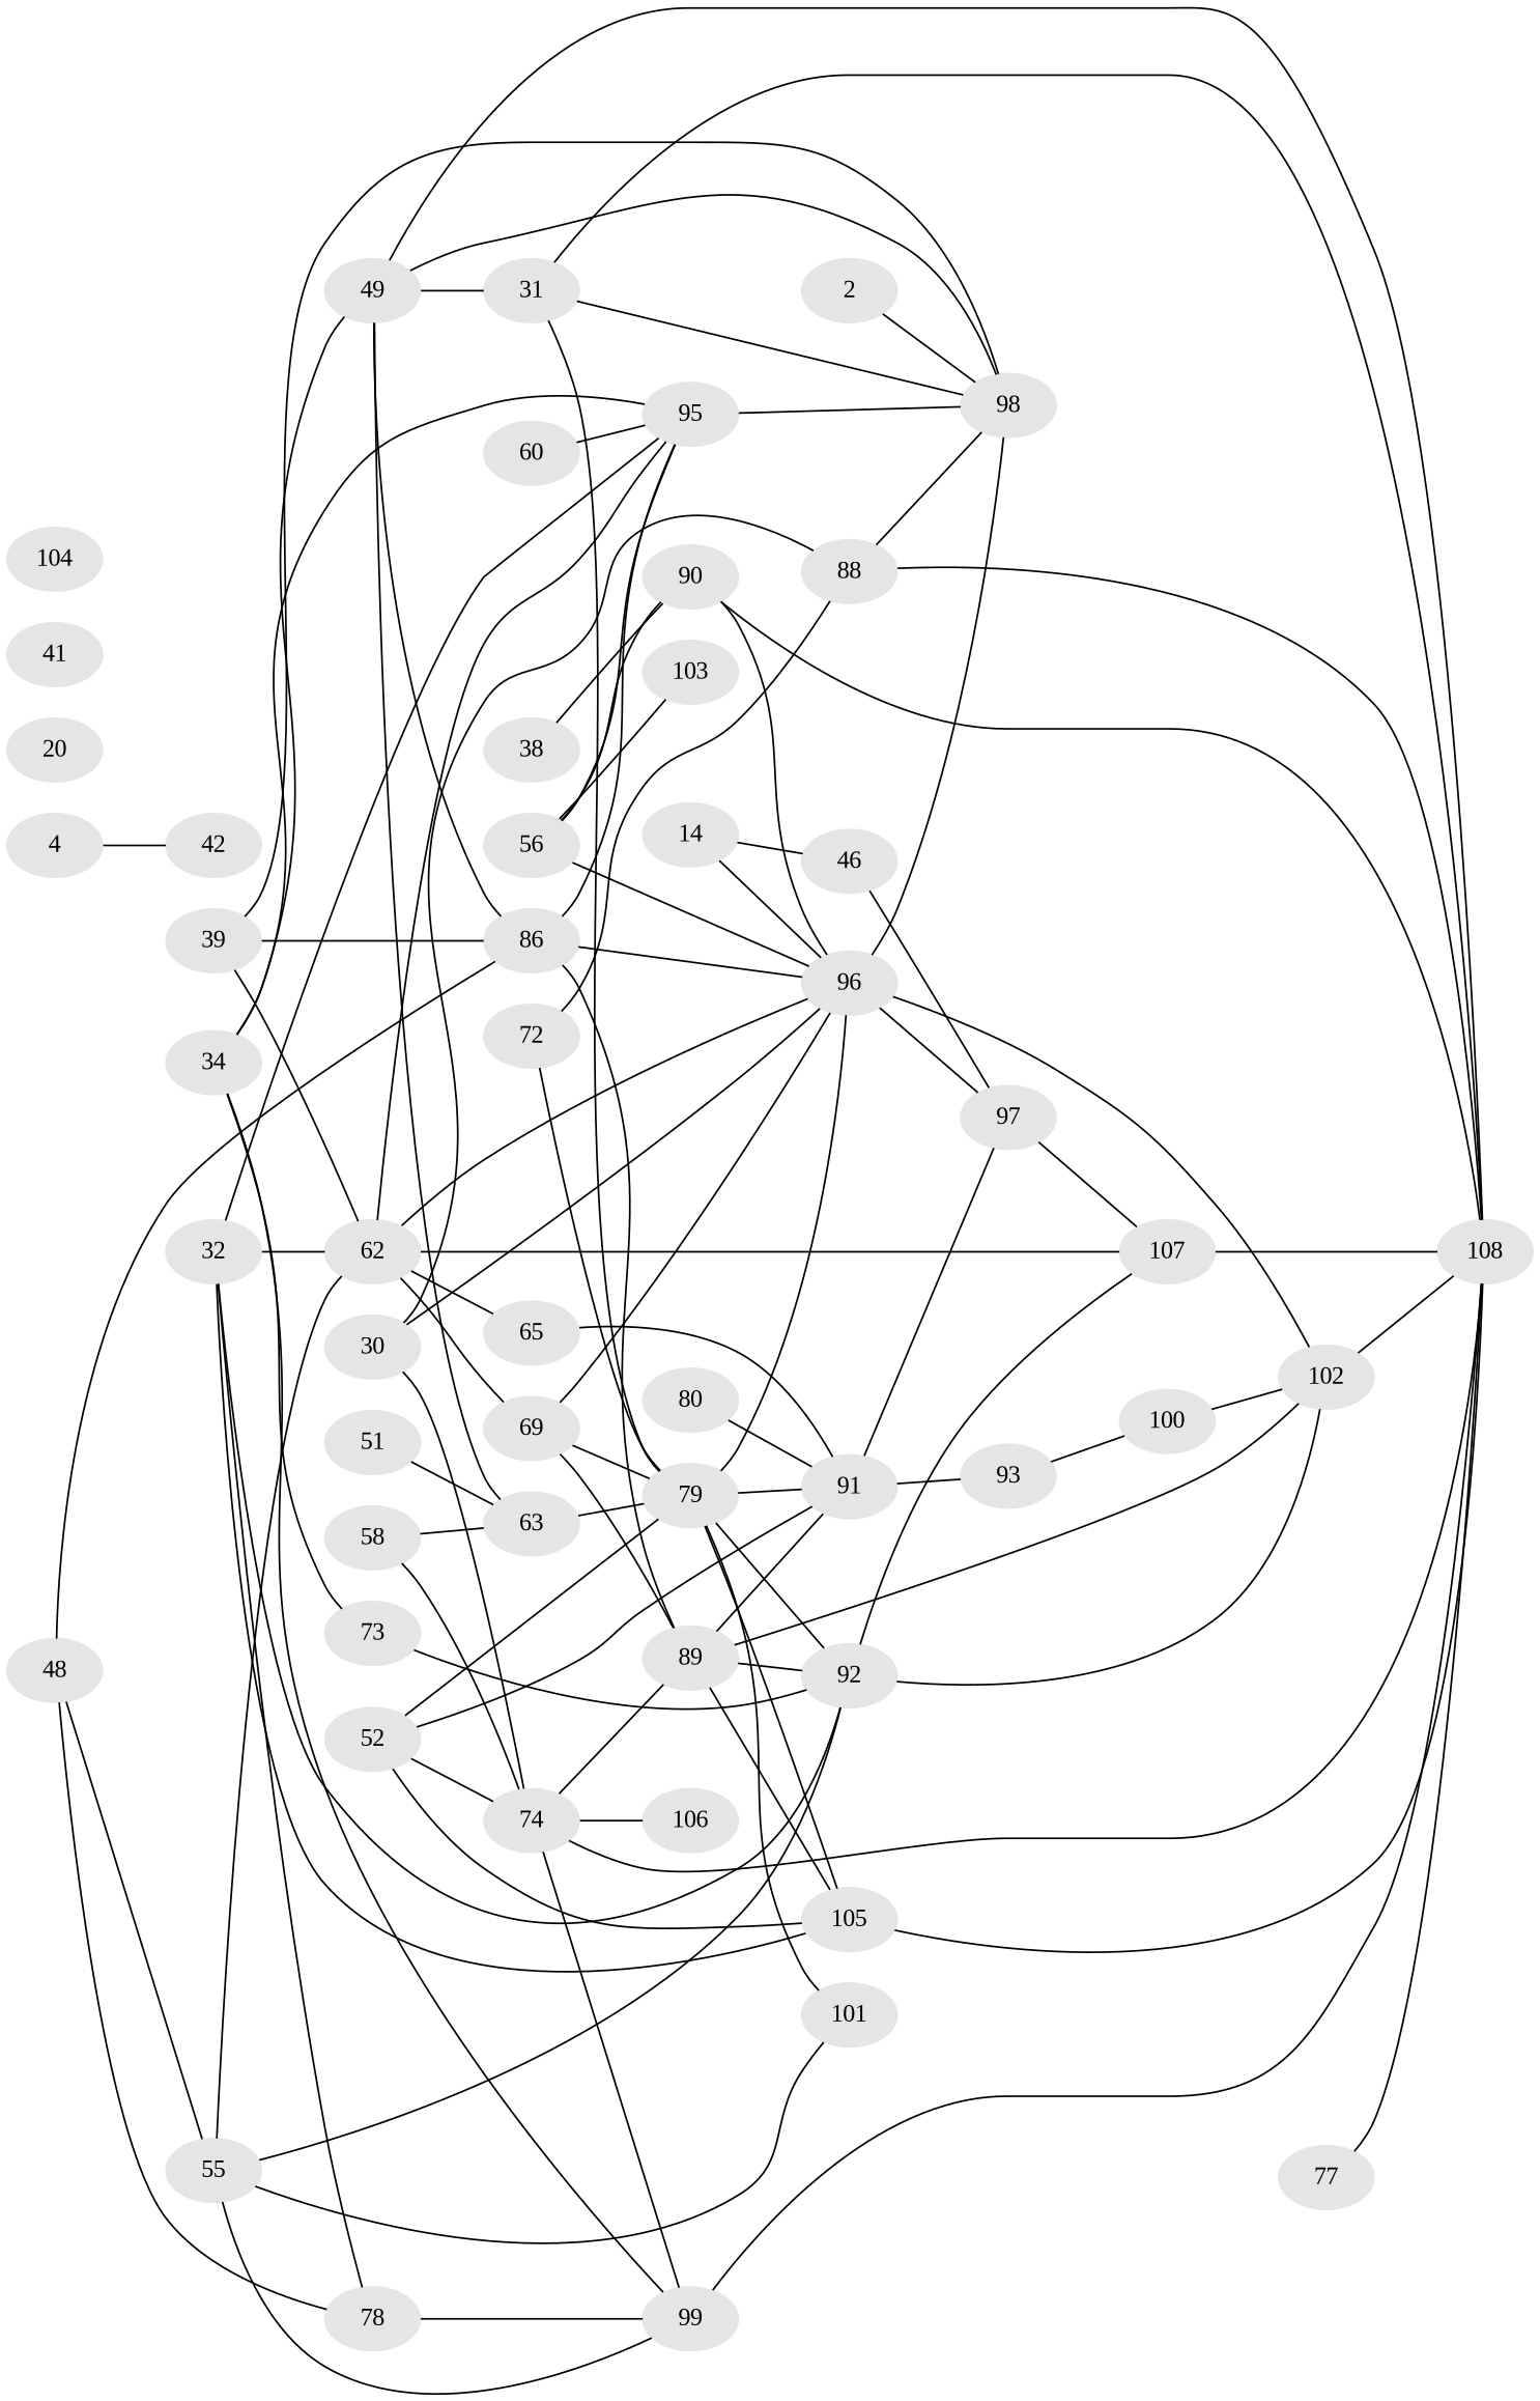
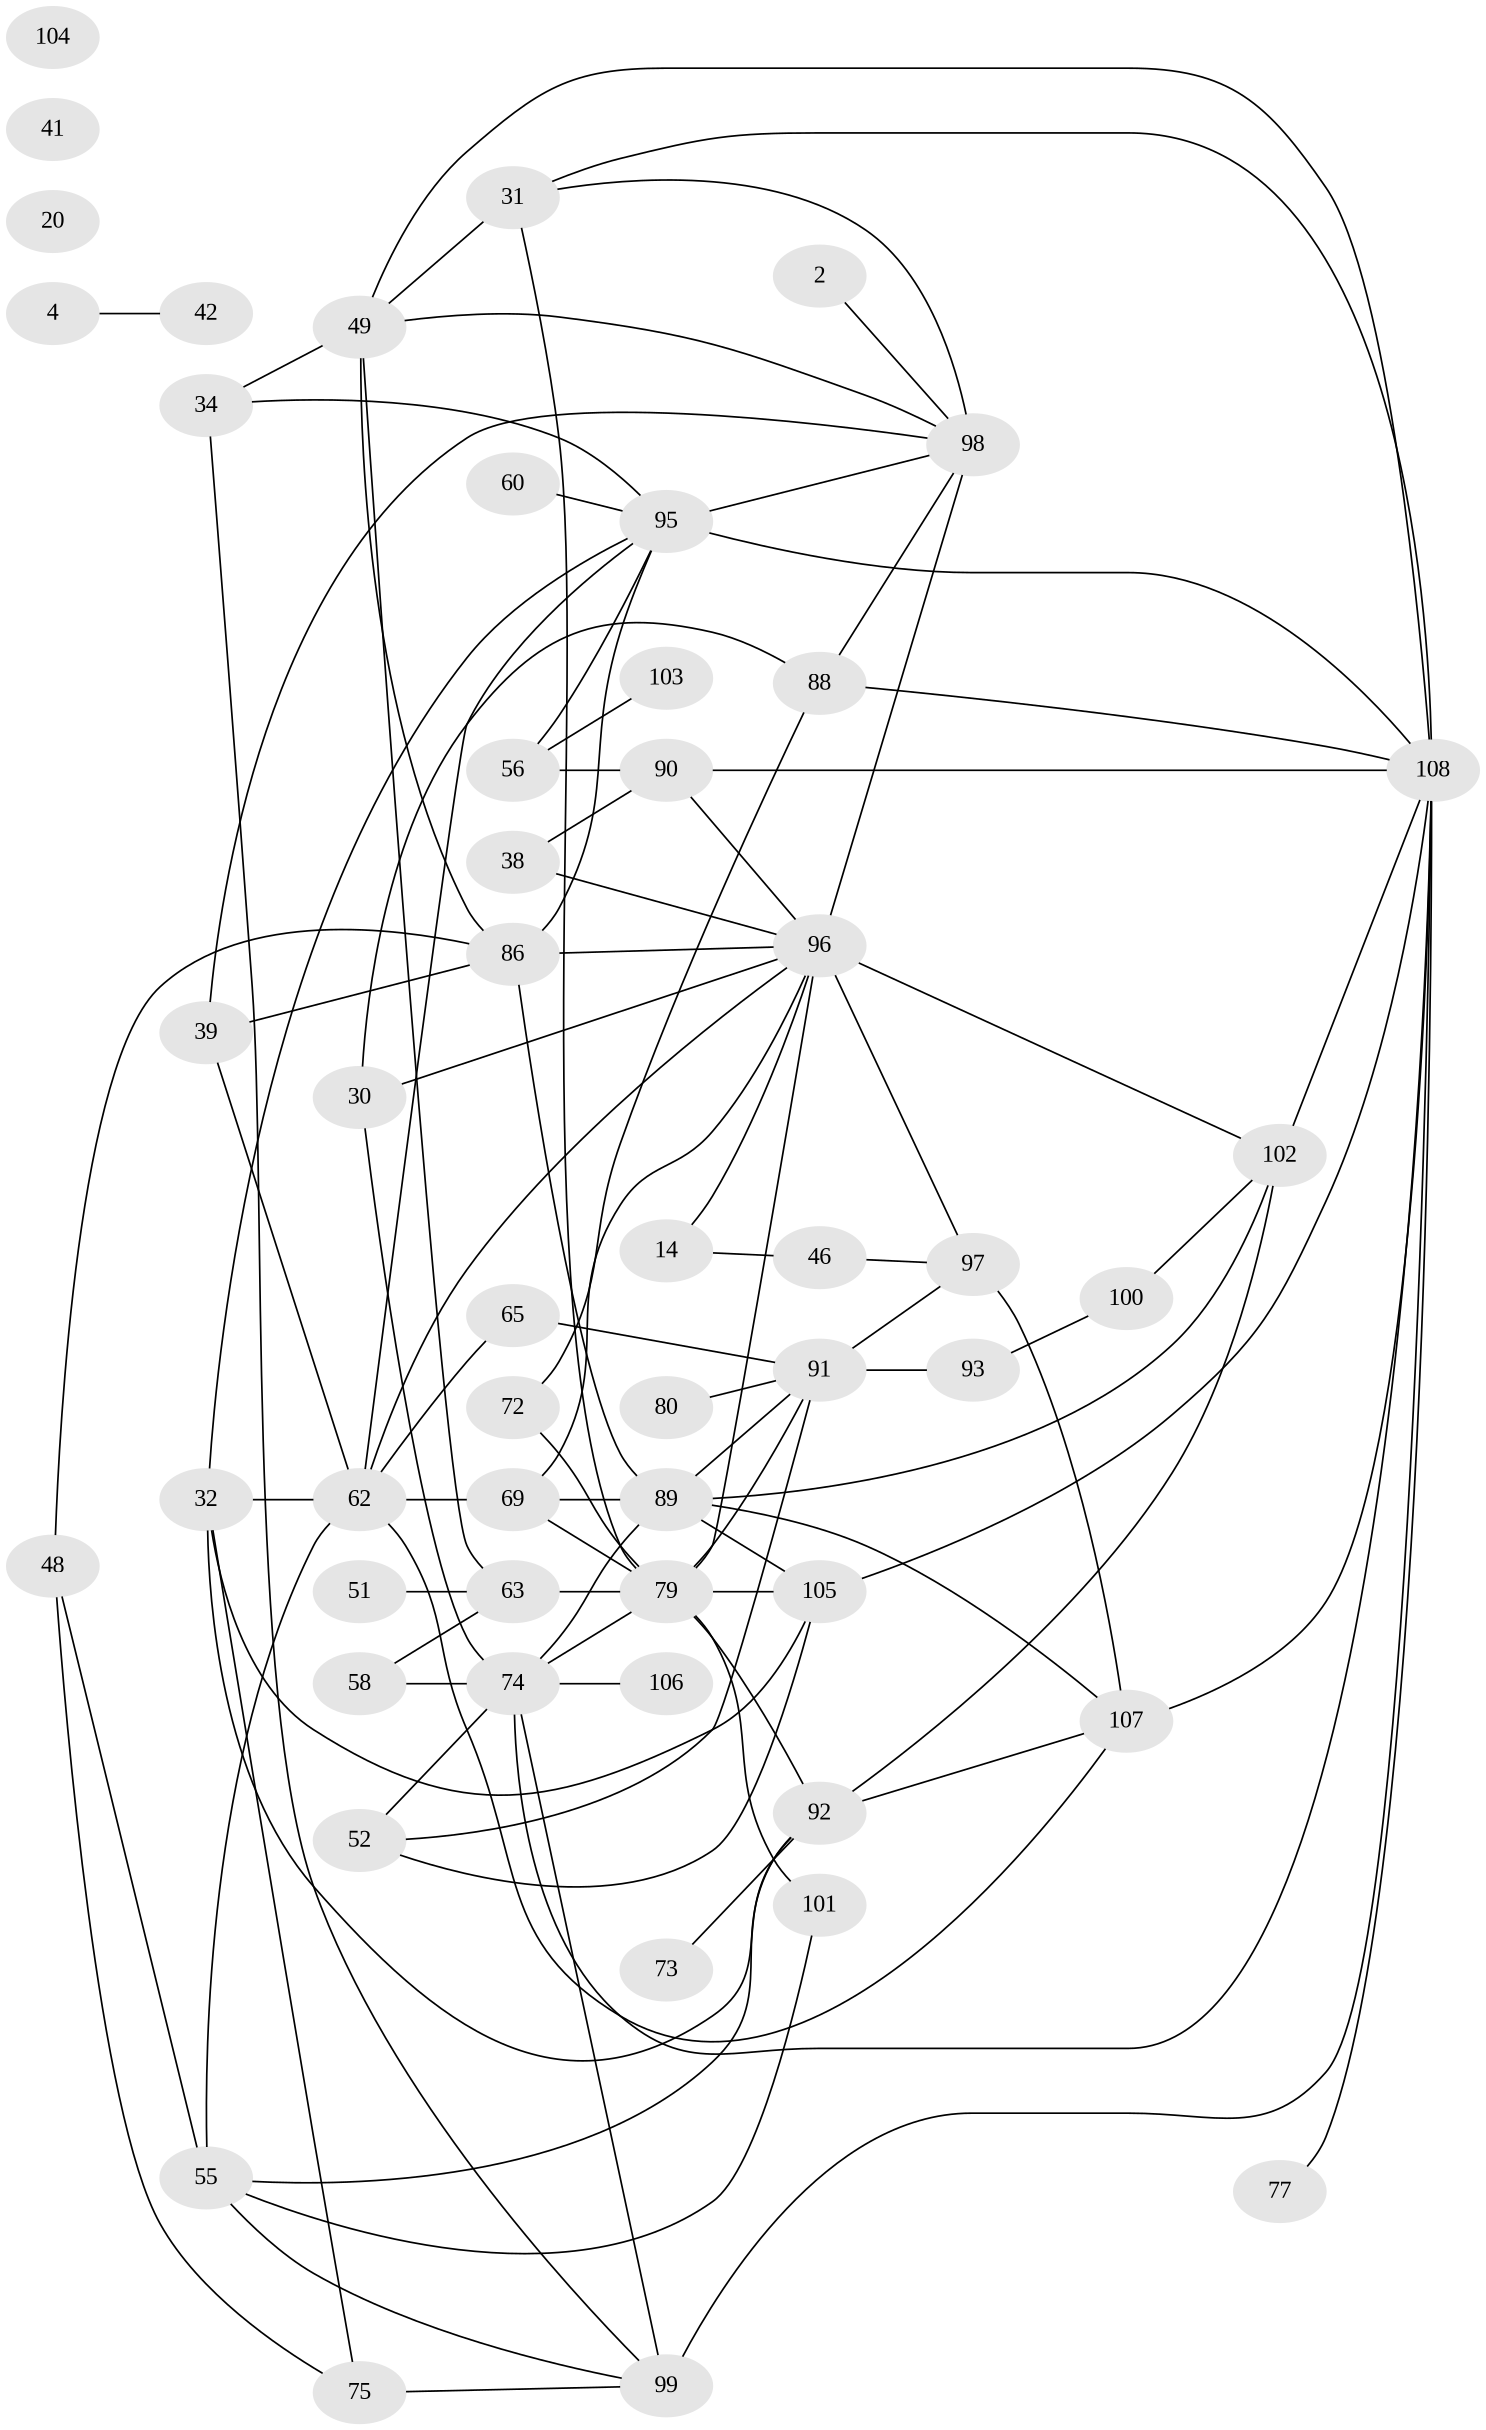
  graph {
    fontname="Liberation Serif"
    rankdir=LR
    node [color=gray90 fontname="Liberation Serif" style=filled]
    edge [fontname="Liberation Serif"]
    98 [super="+23+57+82"]
    2
    4
    42
    14
    46
    96 [super="+68+84"]
    97
    102 [super="+71"]
    20
    30
    74 [super="+27+50"]
    88 [super="+22"]
    31
    79 [super="+11+64"]
    108 [super="+10+9+19+47+94"]
    99 [super="+81"]
    89 [super="+24"]
    106
    92 [super="+59"]
    105 [super="+35"]
    91 [super="+33"]
    101
    32 [super="+25"]
    62 [super="+28"]
-   75 [super="+70+17" label=78]
+   75 [super="+70+17"]
    95 [super="+66+85"]
    65
    69
    107
    34
    49
    73
    86 [super="+13+67"]
    63 [super="+5"]
    90 [super="+36"]
    38
    39
    41
    55 [super="+45"]
    48
    51
    52
    93
    56
    103
    58 [super="+15"]
    60 [super="+1"]
    72 [super="+43"]
    77
    80
    100 [super="+8+76"]
    104
    2 -- 98
    4 -- 42
    14 -- 46
    14 -- 96
    46 -- 97
    96 -- 98 [weight=2]
    96 -- 97
    96 -- 102
    97 -- 107
    102 -- 108 [weight=2]
    30 -- 96
    30 -- 74
    30 -- 88
-   52 -- 79 [weight=2]
+   74 -- 79 [weight=2]
    74 -- 108
    74 -- 99 [weight=2]
    74 -- 89
    74 -- 106
    88 -- 98
    88 -- 108
    31 -- 98
    31 -- 79 [weight=2]
    31 -- 108
    79 -- 96
    79 -- 92
    79 -- 105 [weight=2]
    79 -- 91
    79 -- 101
    99 -- 108
    89 -- 102
    89 -- 105
    89 -- 91 [weight=2]
-   89 -- 92
+   89 -- 107
    92 -- 102
    92 -- 107
    105 -- 108
    91 -- 97
    91 -- 93
    32 -- 92
    32 -- 105
    32 -- 62 [weight=2]
    32 -- 75
    32 -- 95 [weight=2]
    62 -- 96
    62 -- 95
    62 -- 65
    62 -- 69
    62 -- 107
    75 -- 99
    95 -- 98
+   95 -- 108 [weight=2]
    65 -- 91
    69 -- 96
    69 -- 79 [weight=2]
    69 -- 89
    107 -- 108
    34 -- 99
    34 -- 95
    34 -- 49
-   34 -- 73
    49 -- 98
    49 -- 31
    49 -- 108
    49 -- 86
    49 -- 63 [weight=2]
    73 -- 92
    86 -- 96 [weight=3]
    86 -- 89 [weight=2]
    86 -- 95
    63 -- 79
    90 -- 96
    90 -- 108 [weight=3]
    38 -- 90
    39 -- 98
    39 -- 62
    39 -- 86 [weight=2]
    55 -- 99
    55 -- 92 [weight=2]
    55 -- 101
    55 -- 62 [weight=2]
    48 -- 75
    48 -- 86 [weight=2]
    48 -- 55
    51 -- 63
    52 -- 74
    52 -- 105
    52 -- 91
    93 -- 100
-   56 -- 96
+   38 -- 96
    56 -- 95
    56 -- 90 [weight=2]
    56 -- 103
    58 -- 74
    58 -- 63
    60 -- 95
    72 -- 88
    72 -- 79
    77 -- 108
    80 -- 91
    100 -- 102
  }
